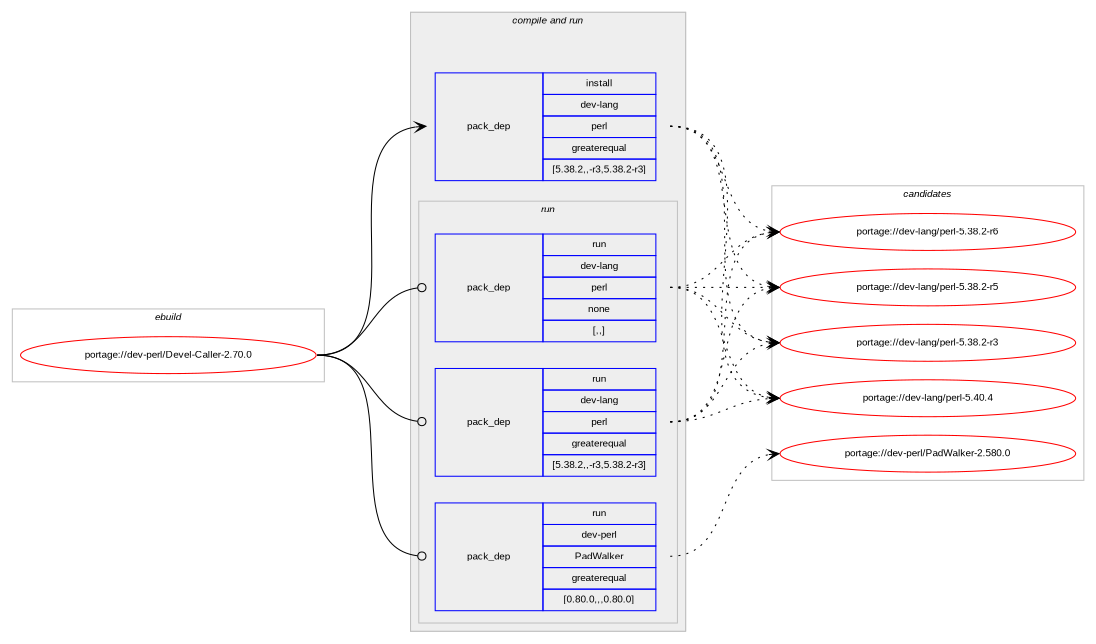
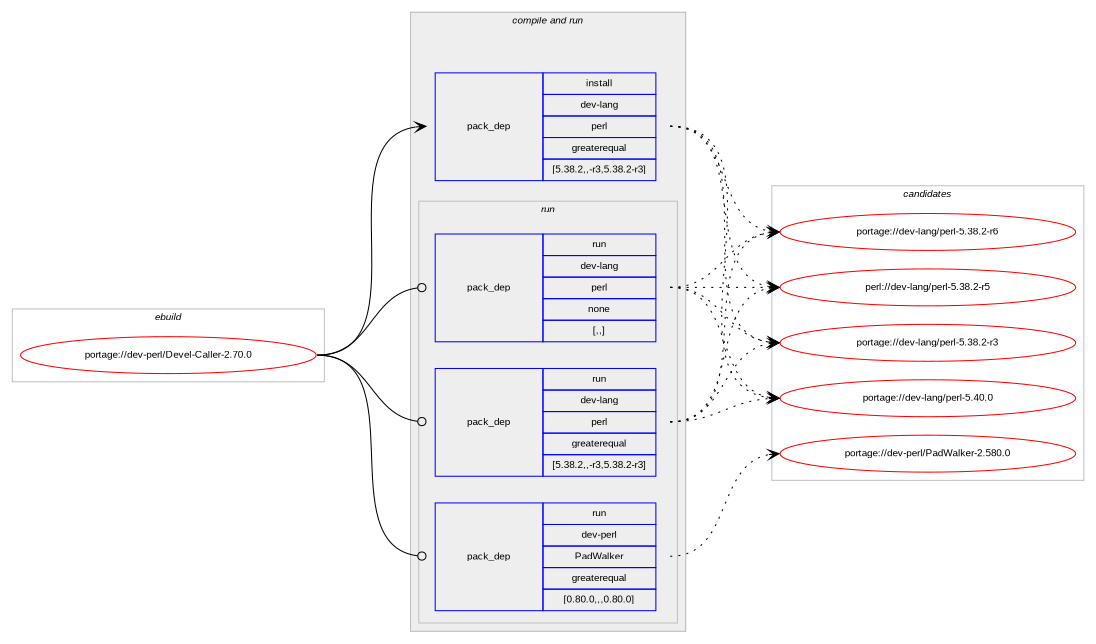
  digraph {
    compound=true
    concentrate=true
    fontname="Liberation Sans"
    fontsize=10
    newrank=true
    rankdir=LR
    ranksep=1.5
    node [color=red fontname="Liberation Sans" fontsize=10]
    edge [arrowhead=vee fontname="Liberation Sans" headport=w style=dotted tailport=e weight=100]
    n1 [label="portage://dev-perl/Devel-Caller-2.70.0" width=4]
    n2 [color=blue label=<<TABLE BORDER="0" CELLBORDER="1" CELLSPACING="0" CELLPADDING="4" WIDTH="220"><TR><TD ROWSPAN="6" CELLPADDING="30">pack_dep</TD></TR><TR><TD WIDTH="110">install</TD></TR><TR><TD>dev-lang</TD></TR><TR><TD>perl</TD></TR><TR><TD>greaterequal</TD></TR><TR><TD>[5.38.2,,-r3,5.38.2-r3]</TD></TR></TABLE>> shape=none]
    n3 [color=blue label=<<TABLE BORDER="0" CELLBORDER="1" CELLSPACING="0" CELLPADDING="4" WIDTH="220"><TR><TD ROWSPAN="6" CELLPADDING="30">pack_dep</TD></TR><TR><TD WIDTH="110">run</TD></TR><TR><TD>dev-lang</TD></TR><TR><TD>perl</TD></TR><TR><TD>greaterequal</TD></TR><TR><TD>[5.38.2,,-r3,5.38.2-r3]</TD></TR></TABLE>> shape=none]
    n4 [color=blue label=<<TABLE BORDER="0" CELLBORDER="1" CELLSPACING="0" CELLPADDING="4" WIDTH="220"><TR><TD ROWSPAN="6" CELLPADDING="30">pack_dep</TD></TR><TR><TD WIDTH="110">run</TD></TR><TR><TD>dev-lang</TD></TR><TR><TD>perl</TD></TR><TR><TD>none</TD></TR><TR><TD>[,,]</TD></TR></TABLE>> shape=none]
    n5 [color=blue label=<<TABLE BORDER="0" CELLBORDER="1" CELLSPACING="0" CELLPADDING="4" WIDTH="220"><TR><TD ROWSPAN="6" CELLPADDING="30">pack_dep</TD></TR><TR><TD WIDTH="110">run</TD></TR><TR><TD>dev-perl</TD></TR><TR><TD>PadWalker</TD></TR><TR><TD>greaterequal</TD></TR><TR><TD>[0.80.0,,,0.80.0]</TD></TR></TABLE>> shape=none]
-   n6 [label="portage://dev-lang/perl-5.40.4" width=4]
+   n6 [label="portage://dev-lang/perl-5.40.0" width=4]
    n7 [label="portage://dev-lang/perl-5.38.2-r6" width=4]
-   n8 [label="portage://dev-lang/perl-5.38.2-r5" width=4]
+   n8 [label="perl://dev-lang/perl-5.38.2-r5" width=4]
    n9 [label="portage://dev-lang/perl-5.38.2-r3" width=4]
    n10 [label="portage://dev-perl/PadWalker-2.580.0" width=4]
    subgraph cluster_1 {
      color=gray
      label=<<i>ebuild</i>>
      n1
    }
    subgraph cluster_2 {
      color=gray
      label=<<i>dependencies</i>>
      subgraph cluster_3 {
        color=gray
        fillcolor="#eeeeee"
        label=<<i>compile</i>>
        style=filled
        subgraph sub_4 {
          color=gray
          fillcolor="#eeeeee"
          label=<<i>compile</i>>
          style=filled
          n2
        }
      }
      subgraph cluster_5 {
        color=gray
        fillcolor="#eeeeee"
        label=<<i>compile and run</i>>
        style=filled
      }
      subgraph cluster_6 {
        color=gray
        fillcolor="#eeeeee"
        label=<<i>run</i>>
        style=filled
        subgraph sub_7 {
          color=gray
          fillcolor="#eeeeee"
          label=<<i>run</i>>
          style=filled
          n3
        }
        subgraph sub_8 {
          color=gray
          fillcolor="#eeeeee"
          label=<<i>run</i>>
          style=filled
          n4
        }
        subgraph sub_9 {
          color=gray
          fillcolor="#eeeeee"
          label=<<i>run</i>>
          style=filled
          n5
        }
      }
    }
    subgraph cluster_10 {
      color=gray
      label=<<i>candidates</i>>
      rank=same
      subgraph sub_11 {
        color=black
        label=<<i>candidates</i>>
        nodesep=1
        rank=same
        n6
        n7
        n8
        n9
      }
      subgraph sub_12 {
        color=black
        label=<<i>candidates</i>>
        nodesep=1
        rank=same
        n6
        n7
        n8
        n9
      }
      subgraph sub_13 {
        color=black
        label=<<i>candidates</i>>
        nodesep=1
        rank=same
        n6
        n7
        n8
        n9
      }
      subgraph sub_14 {
        color=black
        label=<<i>candidates</i>>
        nodesep=1
        rank=same
        n10
      }
    }
    n1 -> n2 [style=solid weight=20]
    n1 -> n3 [arrowhead=odot style=solid weight=20]
    n1 -> n4 [arrowhead=odot style=solid weight=20]
    n1 -> n5 [arrowhead=odot style=solid weight=20]
    n2 -> n6
    n2 -> n7
    n2 -> n8
    n2 -> n9
    n3 -> n6
    n3 -> n7
    n3 -> n8
    n3 -> n9
    n4 -> n6
    n4 -> n7
    n4 -> n8
    n4 -> n9
    n5 -> n10
  }
